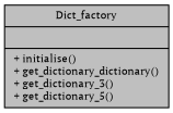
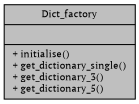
  digraph {
    fontname="PT Serif"
-   n1 [color=black fillcolor=grey75 fontcolor=black fontname="PT Serif" fontsize=10 height=0.2 label="{Dict_factory\n||+ initialise()\l+ get_dictionary_dictionary()\l+ get_dictionary_3()\l+ get_dictionary_5()\l}" shape=record style=filled width=0.4]
+   n1 [color=black fillcolor=grey75 fontcolor=black fontname="PT Serif" fontsize=10 height=0.2 label="{Dict_factory\n||+ initialise()\l+ get_dictionary_single()\l+ get_dictionary_3()\l+ get_dictionary_5()\l}" shape=record style=filled width=0.4]
  }
